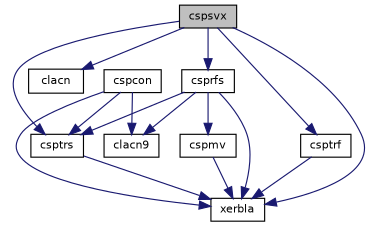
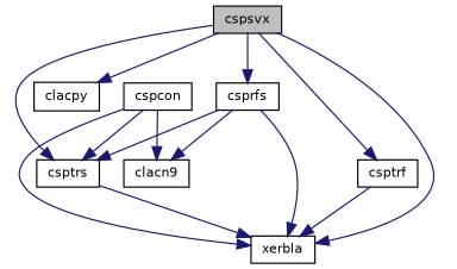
  digraph {
    rankdir=TB
    node [color=black fillcolor=white fontname=Helvetica fontsize=10 shape=record style=filled]
    edge [color=midnightblue fontname=Helvetica fontsize=10 labelfontname=Helvetica labelfontsize=10 style=solid]
    n1 [fillcolor=grey75 fontcolor=black height=0.2 label=cspsvx width=0.4]
-   n2 [height=0.2 label=clacn width=0.4]
+   n2 [height=0.2 label=clacpy width=0.4]
    n3 [height=0.2 label=csptrs width=0.4]
    n4 [height=0.2 label=xerbla width=0.4]
    n5 [height=0.2 label=csprfs width=0.4]
    n6 [height=0.2 label=csptrf width=0.4]
    n7 [height=0.2 label=cspcon width=0.4]
    n8 [height=0.2 label=clacn9 width=0.4]
-   n9 [height=0.2 label=cspmv width=0.4]
    n1 -> n2
    n1 -> n3
    n1 -> n4
    n1 -> n5
    n1 -> n6
    n3 -> n4
    n5 -> n3
    n5 -> n4
    n5 -> n8
-   n5 -> n9
    n6 -> n4
    n7 -> n3
    n7 -> n4
    n7 -> n8
-   n9 -> n4
  }
